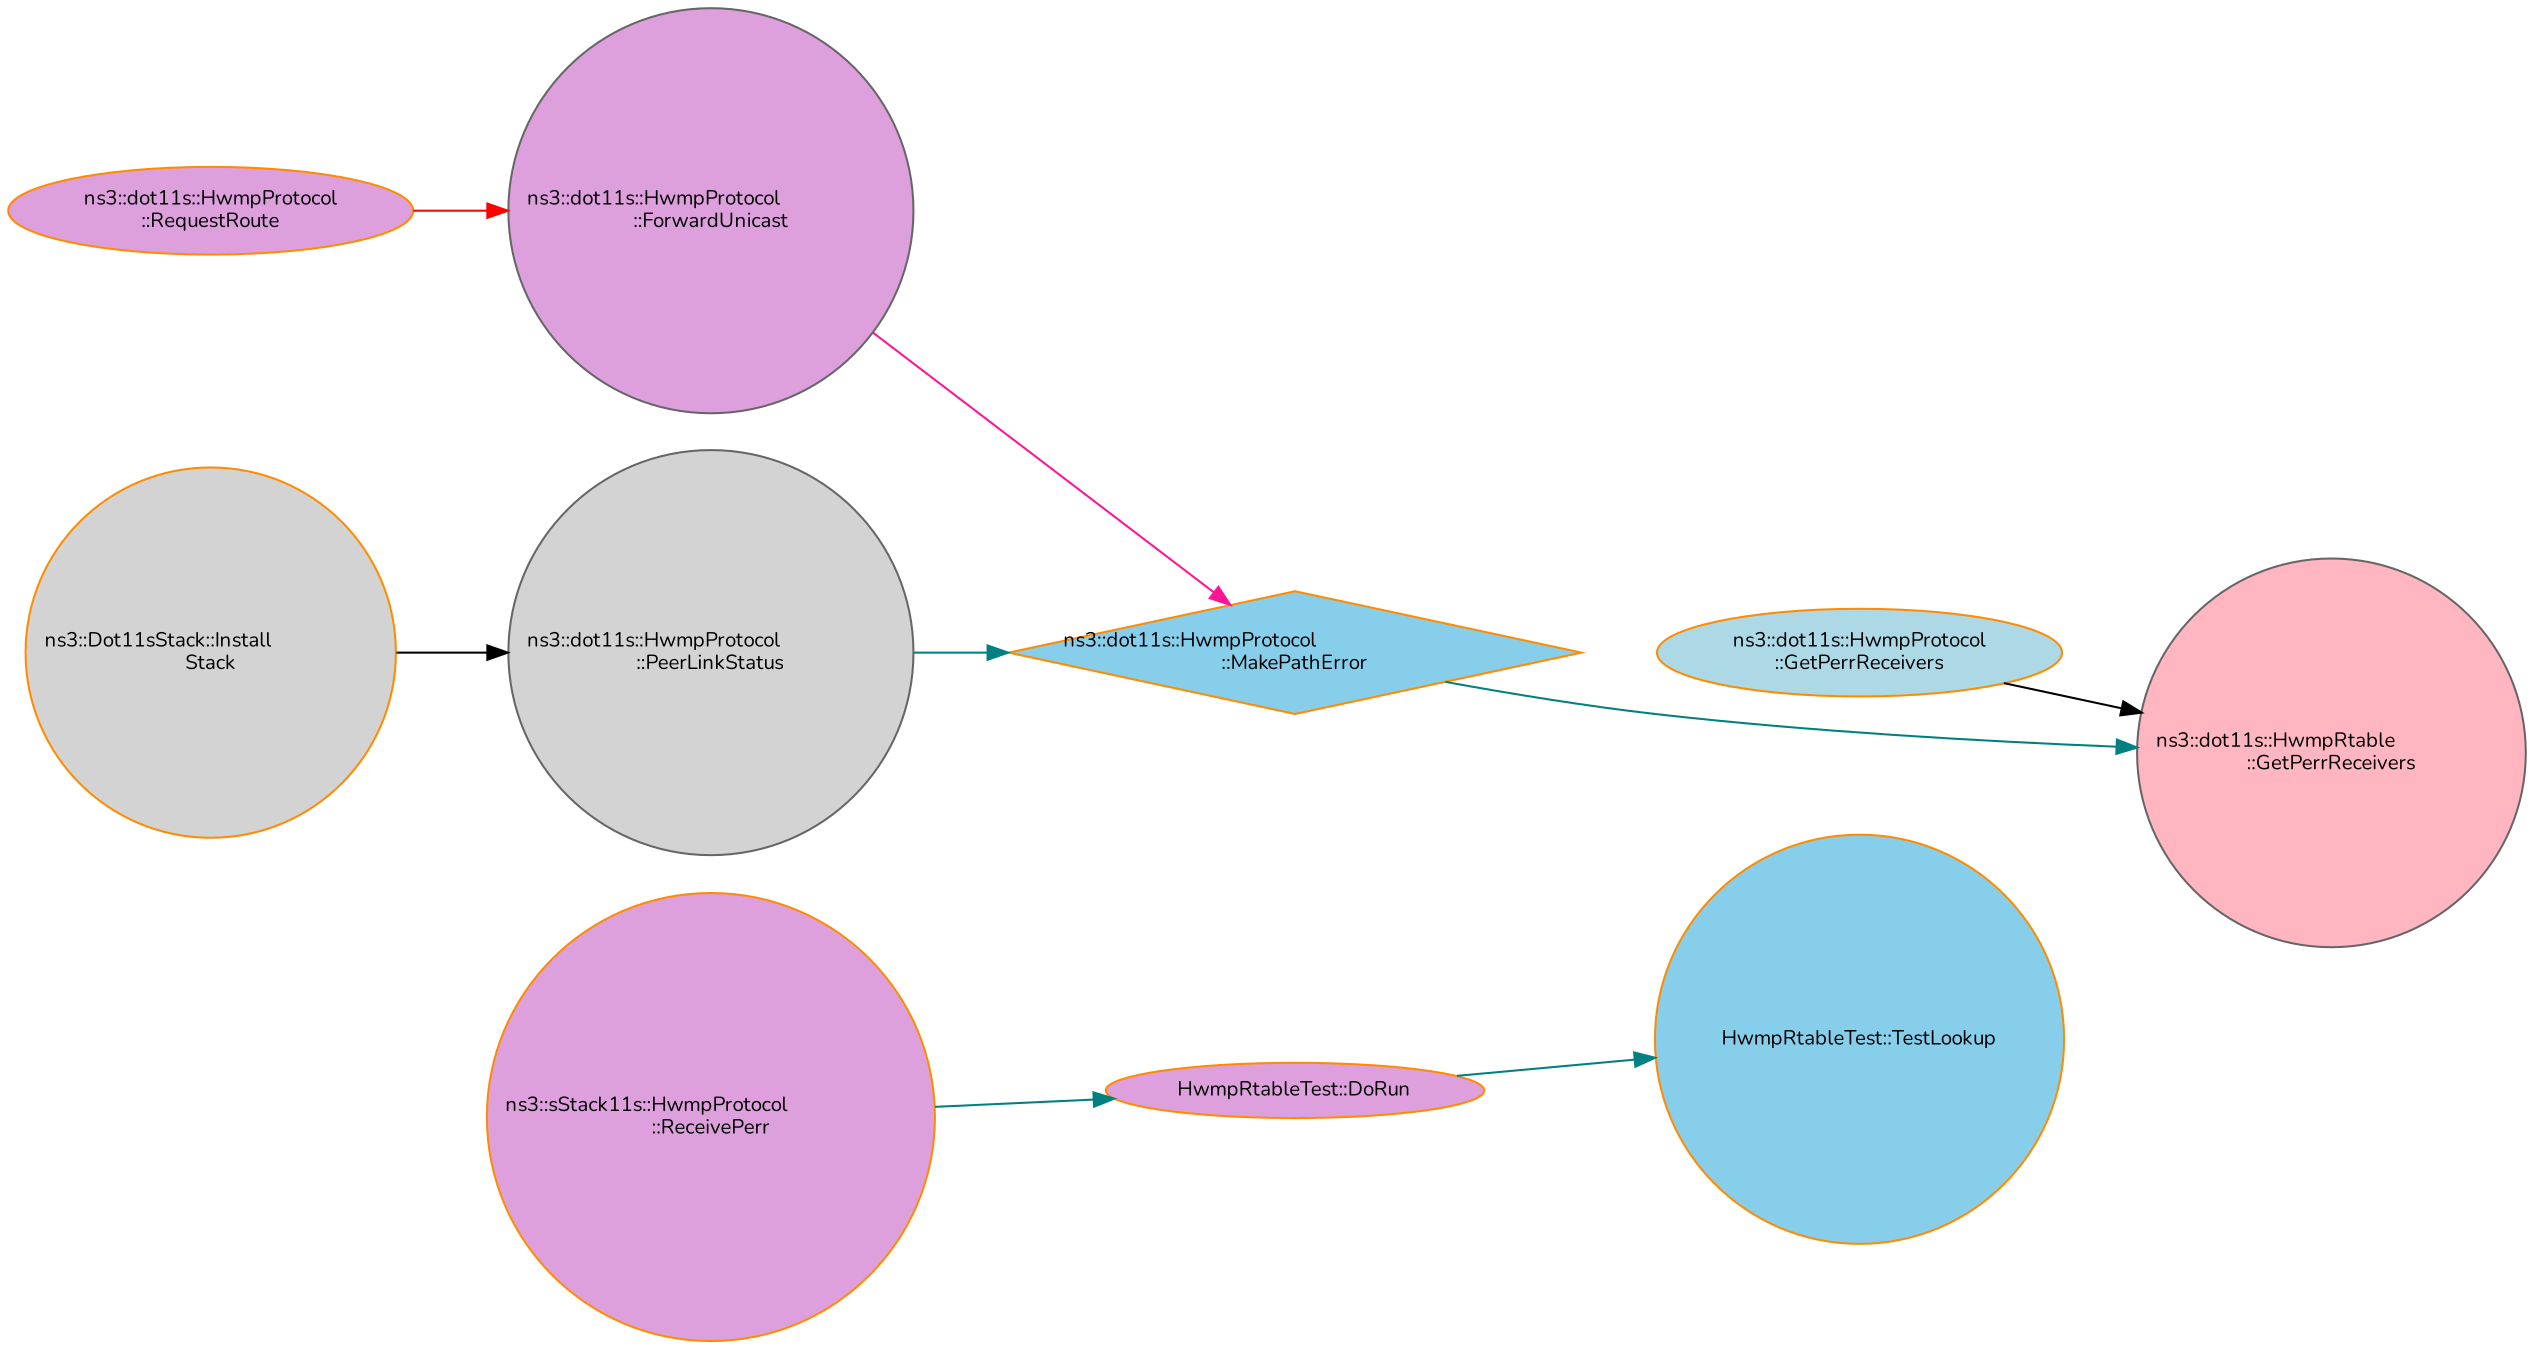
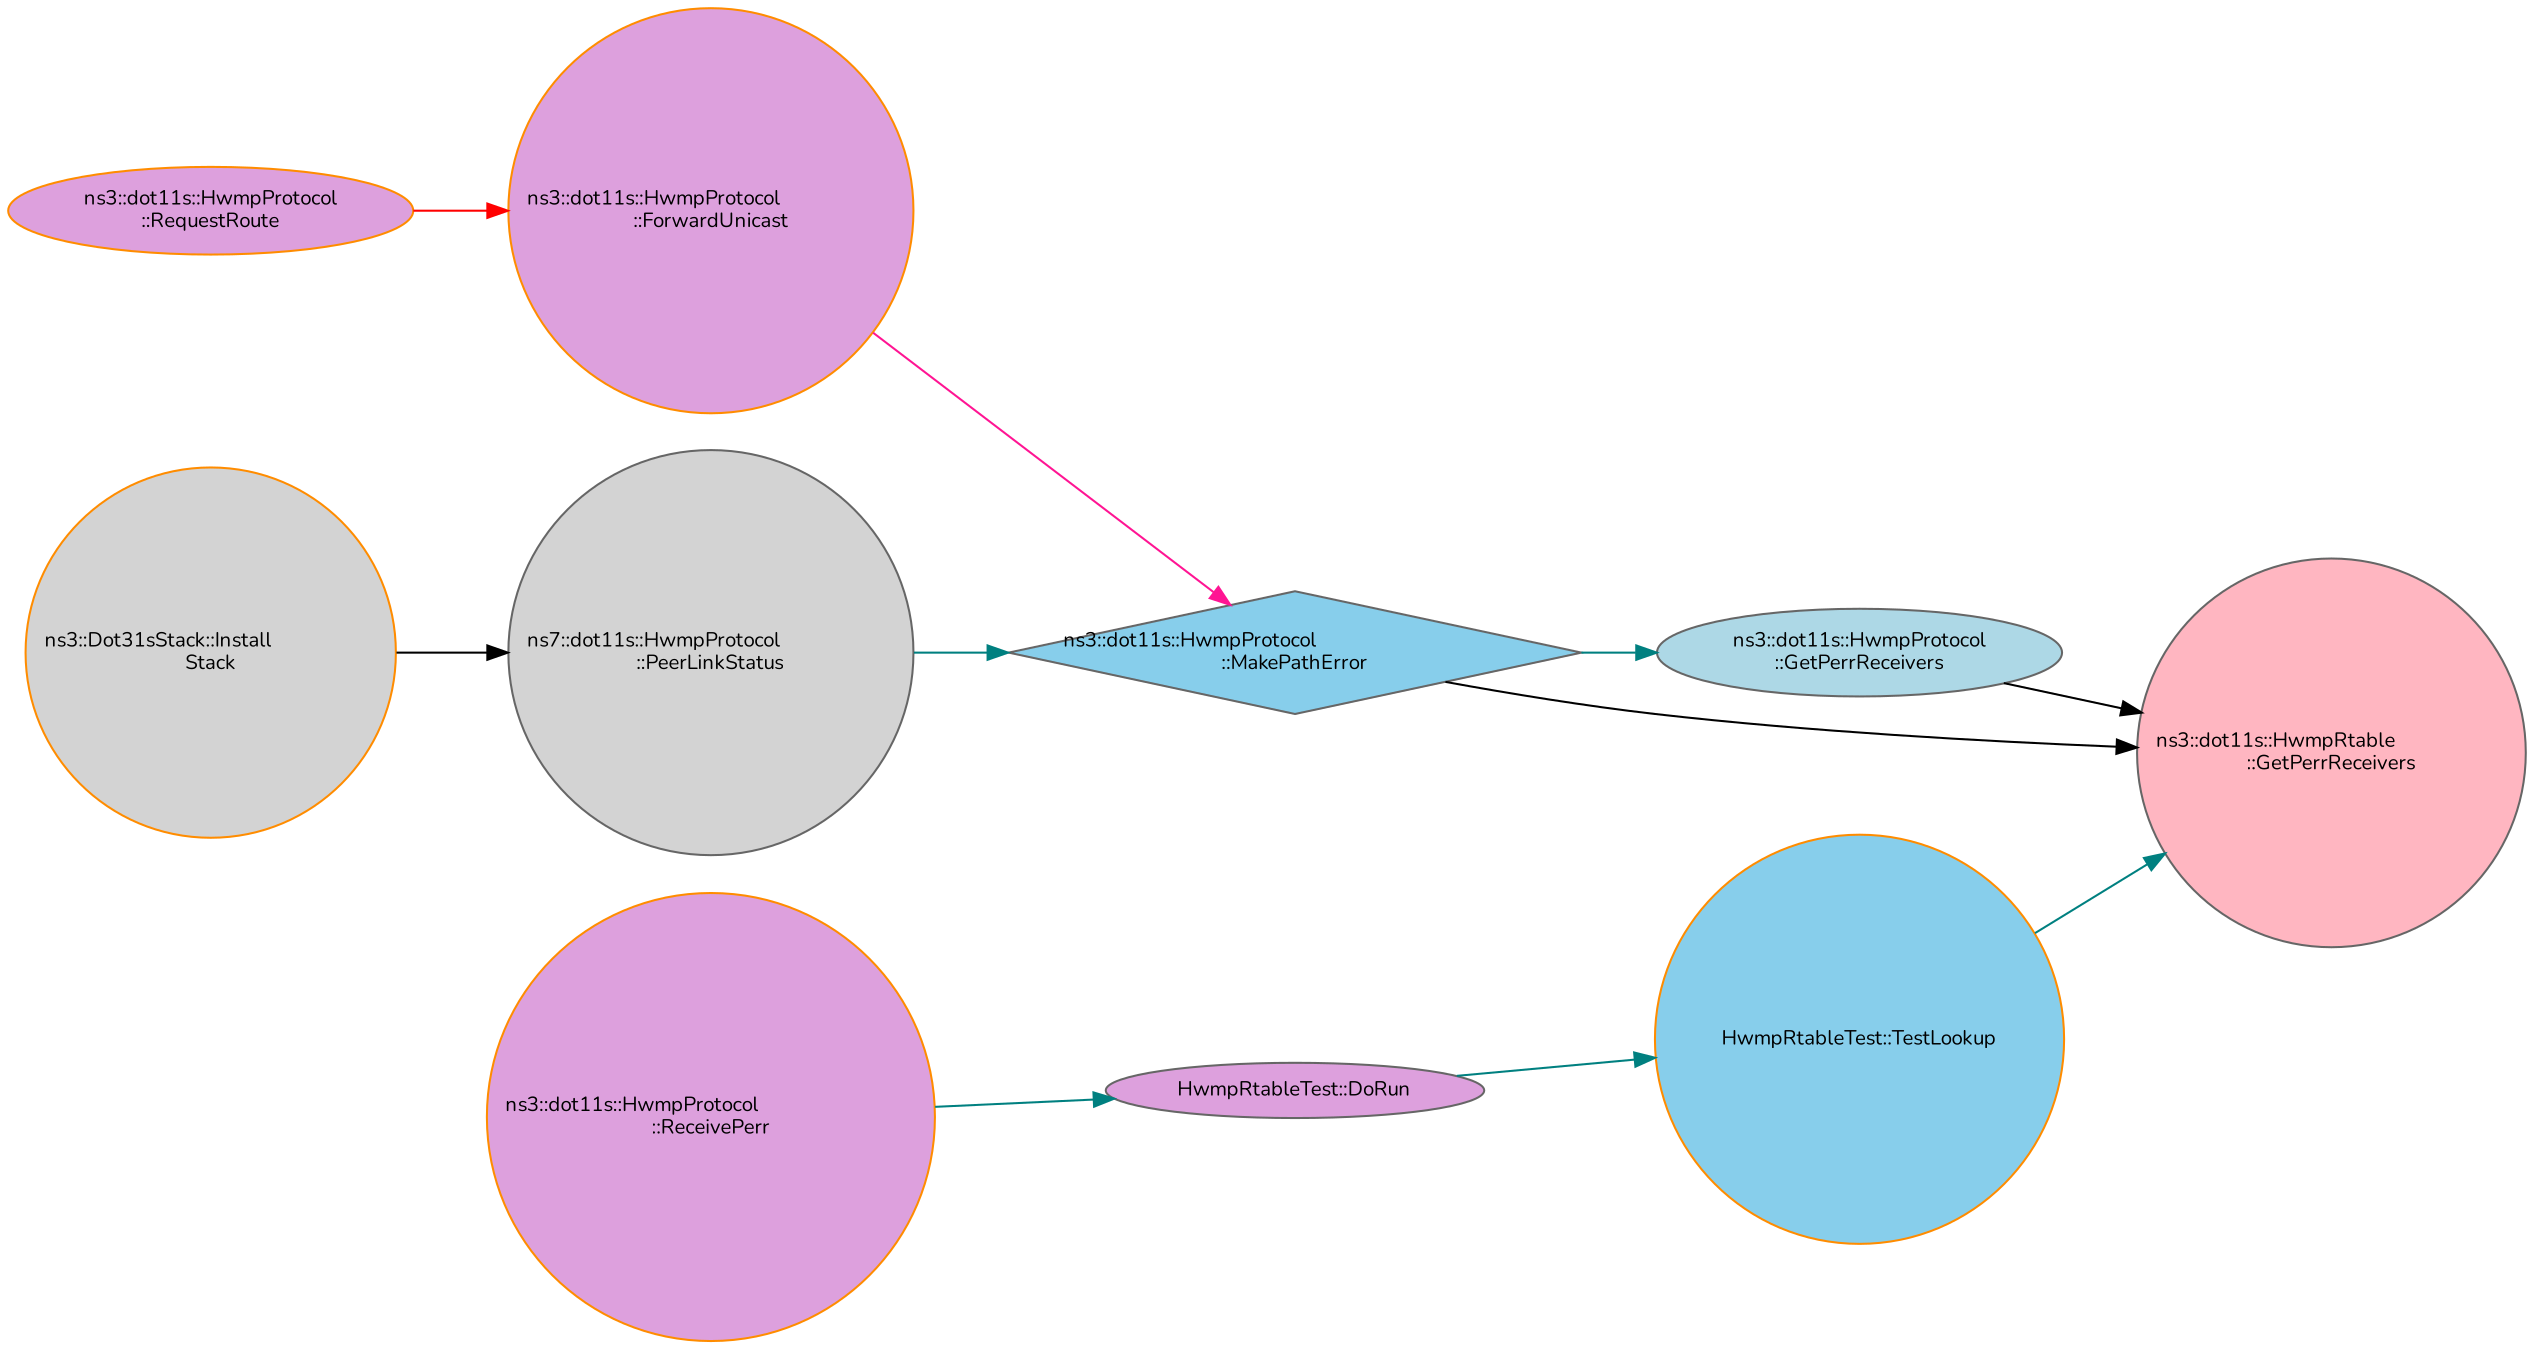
  digraph {
    fontname=Nunito
    rankdir=RL
    node [color=darkorange fillcolor=plum fontname=Nunito fontsize=10 shape=circle style=filled]
    edge [color=teal dir=back fontname=Nunito fontsize=10 labelfontname=Helvetica labelfontsize=10 style=solid]
    n1 [color=gray40 fillcolor=lightpink fontcolor=black height=0.2 label="ns3::dot11s::HwmpRtable\l::GetPerrReceivers" width=0.4]
-   n2 [fillcolor=lightblue height=0.2 label="ns3::dot11s::HwmpProtocol\l::GetPerrReceivers" shape=ellipse width=0.4]
-   n3 [fillcolor=skyblue height=0.2 label="ns3::dot11s::HwmpProtocol\l::MakePathError" shape=diamond width=0.4]
+   n2 [color=gray40 fillcolor=lightblue height=0.2 label="ns3::dot11s::HwmpProtocol\l::GetPerrReceivers" shape=ellipse width=0.4]
+   n3 [color=gray40 fillcolor=skyblue height=0.2 label="ns3::dot11s::HwmpProtocol\l::MakePathError" shape=diamond width=0.4]
    n4 [fillcolor=skyblue height=0.2 label="HwmpRtableTest::TestLookup" width=0.4]
-   n5 [color=gray40 height=0.2 label="ns3::dot11s::HwmpProtocol\l::ForwardUnicast" width=0.4]
-   n6 [color=gray40 fillcolor=lightgrey height=0.2 label="ns3::dot11s::HwmpProtocol\l::PeerLinkStatus" width=0.4]
-   n7 [height=0.2 label="HwmpRtableTest::DoRun" shape=ellipse width=0.4]
+   n5 [height=0.2 label="ns3::dot11s::HwmpProtocol\l::ForwardUnicast" width=0.4]
+   n6 [color=gray40 fillcolor=lightgrey height=0.2 label="ns7::dot11s::HwmpProtocol\l::PeerLinkStatus" width=0.4]
+   n7 [color=gray40 height=0.2 label="HwmpRtableTest::DoRun" shape=ellipse width=0.4]
    n8 [height=0.2 label="ns3::dot11s::HwmpProtocol\l::RequestRoute" shape=ellipse width=0.4]
-   n9 [fillcolor=lightgrey height=0.2 label="ns3::Dot11sStack::Install\lStack" width=0.4]
-   n10 [height=0.2 label="ns3::sStack11s::HwmpProtocol\l::ReceivePerr" width=0.4]
+   n9 [fillcolor=lightgrey height=0.2 label="ns3::Dot31sStack::Install\lStack" width=0.4]
+   n10 [height=0.2 label="ns3::dot11s::HwmpProtocol\l::ReceivePerr" width=0.4]
    n1 -> n2 [color=black]
-   n1 -> n3
+   n1 -> n3 [color=black]
+   n1 -> n4
+   n2 -> n3
    n3 -> n5 [color=deeppink]
    n3 -> n6
    n4 -> n7
    n5 -> n8 [color=red]
    n6 -> n9 [color=black]
    n7 -> n10
  }
